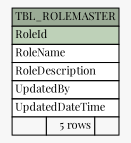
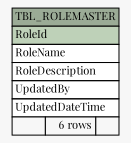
  digraph {
    bgcolor="#f7f7f7"
    fontname="Playfair Display"
    fontsize=11
    nodesep=0.18
    rankdir=RL
    ranksep=0.46
-   n1 [fontname="Playfair Display" fontsize=11 label=<     <TABLE BORDER="0" CELLBORDER="1" CELLSPACING="0" BGCOLOR="#ffffff">       <TR><TD COLSPAN="3" BGCOLOR="#9bab96" ALIGN="CENTER">TBL_ROLEMASTER</TD></TR>       <TR><TD PORT="RoleId" COLSPAN="3" BGCOLOR="#bed1b8" ALIGN="LEFT">RoleId</TD></TR>       <TR><TD PORT="RoleName" COLSPAN="3" ALIGN="LEFT">RoleName</TD></TR>       <TR><TD PORT="RoleDescription" COLSPAN="3" ALIGN="LEFT">RoleDescription</TD></TR>       <TR><TD PORT="UpdatedBy" COLSPAN="3" ALIGN="LEFT">UpdatedBy</TD></TR>       <TR><TD PORT="UpdatedDateTime" COLSPAN="3" ALIGN="LEFT">UpdatedDateTime</TD></TR>       <TR><TD ALIGN="LEFT" BGCOLOR="#f7f7f7">  </TD><TD ALIGN="RIGHT" BGCOLOR="#f7f7f7">5 rows</TD><TD ALIGN="RIGHT" BGCOLOR="#f7f7f7">  </TD></TR>     </TABLE>> shape=plaintext]
+   n1 [fontname="Playfair Display" fontsize=11 label=<     <TABLE BORDER="0" CELLBORDER="1" CELLSPACING="0" BGCOLOR="#ffffff">       <TR><TD COLSPAN="3" BGCOLOR="#9bab96" ALIGN="CENTER">TBL_ROLEMASTER</TD></TR>       <TR><TD PORT="RoleId" COLSPAN="3" BGCOLOR="#bed1b8" ALIGN="LEFT">RoleId</TD></TR>       <TR><TD PORT="RoleName" COLSPAN="3" ALIGN="LEFT">RoleName</TD></TR>       <TR><TD PORT="RoleDescription" COLSPAN="3" ALIGN="LEFT">RoleDescription</TD></TR>       <TR><TD PORT="UpdatedBy" COLSPAN="3" ALIGN="LEFT">UpdatedBy</TD></TR>       <TR><TD PORT="UpdatedDateTime" COLSPAN="3" ALIGN="LEFT">UpdatedDateTime</TD></TR>       <TR><TD ALIGN="LEFT" BGCOLOR="#f7f7f7">  </TD><TD ALIGN="RIGHT" BGCOLOR="#f7f7f7">6 rows</TD><TD ALIGN="RIGHT" BGCOLOR="#f7f7f7">  </TD></TR>     </TABLE>> shape=plaintext]
  }
